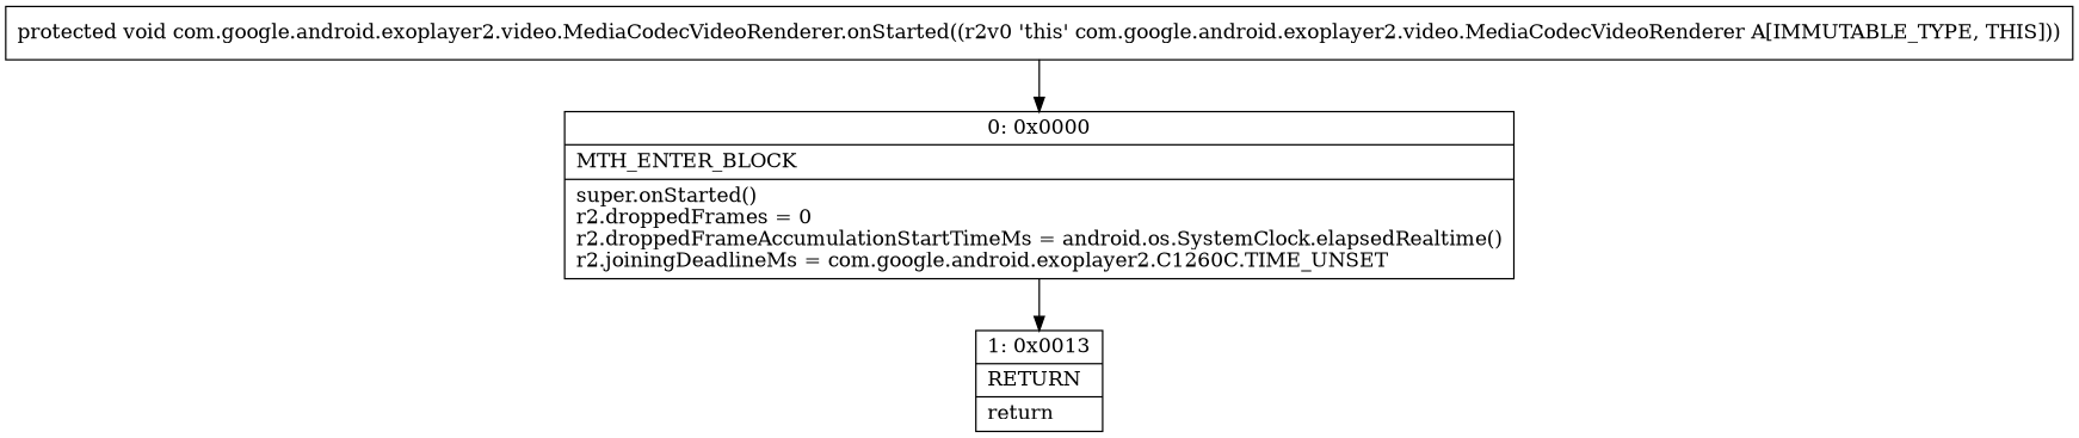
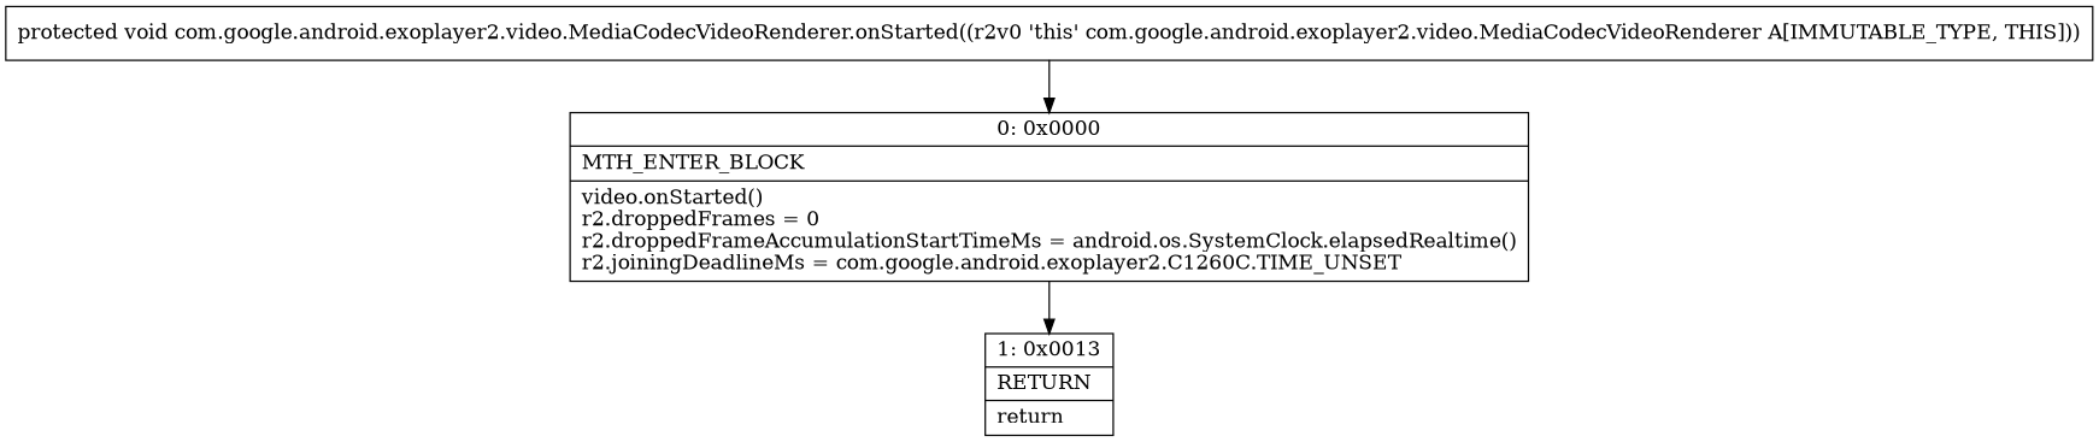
  digraph {
    node [shape=record]
-   n1 [label="{0\:\ 0x0000|MTH_ENTER_BLOCK\l|super.onStarted()\lr2.droppedFrames = 0\lr2.droppedFrameAccumulationStartTimeMs = android.os.SystemClock.elapsedRealtime()\lr2.joiningDeadlineMs = com.google.android.exoplayer2.C1260C.TIME_UNSET\l}"]
+   n1 [label="{0\:\ 0x0000|MTH_ENTER_BLOCK\l|video.onStarted()\lr2.droppedFrames = 0\lr2.droppedFrameAccumulationStartTimeMs = android.os.SystemClock.elapsedRealtime()\lr2.joiningDeadlineMs = com.google.android.exoplayer2.C1260C.TIME_UNSET\l}"]
    n2 [label="{1\:\ 0x0013|RETURN\l|return\l}"]
    n3 [label="{protected void com.google.android.exoplayer2.video.MediaCodecVideoRenderer.onStarted((r2v0 'this' com.google.android.exoplayer2.video.MediaCodecVideoRenderer A[IMMUTABLE_TYPE, THIS])) }"]
    n1 -> n2
    n3 -> n1
  }
